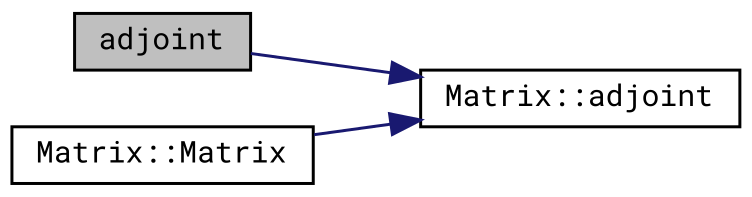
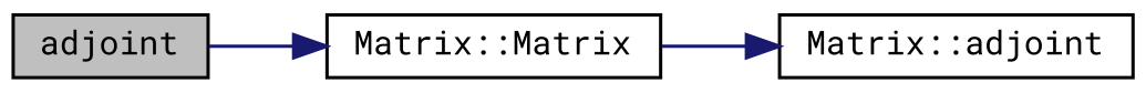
  digraph {
    fontname="Roboto Mono"
    rankdir=LR
    node [color=black fillcolor=white fontname="Roboto Mono" fontsize=10 shape=record style=filled]
    edge [color=midnightblue fontname="Roboto Mono" fontsize=10 labelfontname=Helvetica labelfontsize=10 style=solid]
    n1 [fillcolor=grey75 fontcolor=black height=0.2 label=adjoint width=0.4]
    n2 [height=0.2 label="Matrix::adjoint" width=0.4]
    n3 [height=0.2 label="Matrix::Matrix" width=0.4]
-   n1 -> n2
+   n1 -> n3
    n3 -> n2
  }
